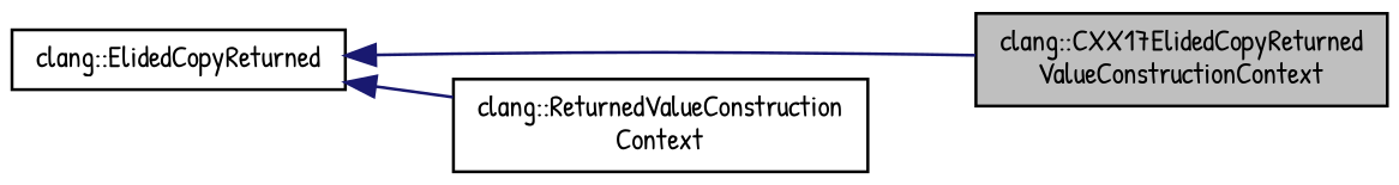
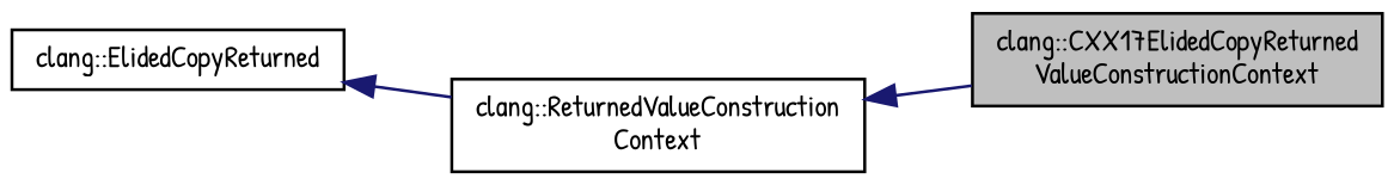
  digraph {
    fontname="Patrick Hand"
    rankdir=LR
    node [color=black fontname="Patrick Hand" fontsize=10 shape=record]
    edge [color=midnightblue dir=back fontname="Patrick Hand" fontsize=10 labelfontname=Helvetica labelfontsize=10 style=solid]
    n1 [fillcolor=grey75 fontcolor=black height=0.2 label="clang::CXX17ElidedCopyReturned\lValueConstructionContext" style=filled width=0.4]
    n2 [height=0.2 label="clang::ReturnedValueConstruction\lContext" width=0.4]
    n3 [height=0.2 label="clang::ElidedCopyReturned" width=0.4]
-   n3 -> n1
+   n2 -> n1
    n3 -> n2
  }
